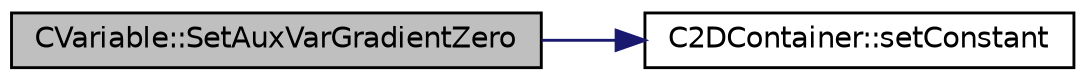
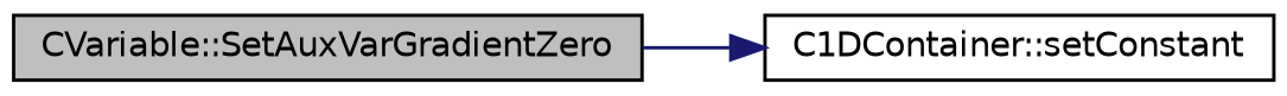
  digraph {
    rankdir=LR
    node [color=black fontname=Helvetica fontsize=10 shape=record style=filled]
    n1 [fillcolor=grey75 fontcolor=black height=0.2 label="CVariable::SetAuxVarGradientZero" width=0.4]
-   n2 [fillcolor=white height=0.2 label="C2DContainer::setConstant" width=0.4]
+   n2 [fillcolor=white height=0.2 label="C1DContainer::setConstant" width=0.4]
    n1 -> n2 [color=midnightblue fontname=Helvetica fontsize=10 labelfontname=Helvetica labelfontsize=10 style=solid]
  }
